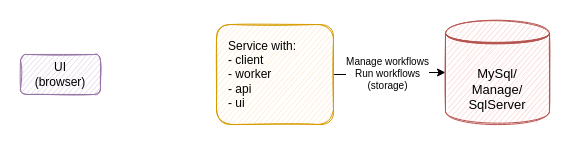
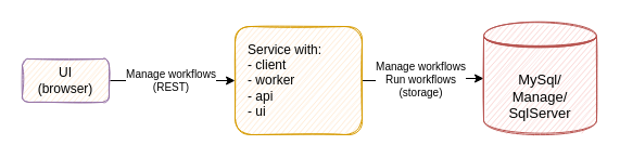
  <mxCell id="0" />
  <mxCell id="1" parent="0" />
  <mxCell id="2" style="edgeStyle=orthogonalEdgeStyle;rounded=0;orthogonalLoop=1;jettySize=auto;html=1;" parent="1" source="4" target="7" edge="1"><mxGeometry relative="1" as="geometry"><mxPoint x="424" y="74" as="targetPoint" /></mxGeometry></mxCell>
  <mxCell id="3" value="Manage workflows&lt;br&gt;Run workflows&lt;br style=&quot;font-size: 10px&quot;&gt;(storage)" style="edgeLabel;html=1;align=center;verticalAlign=middle;resizable=0;points=[];fontSize=10;" parent="2" vertex="1" connectable="0"><mxGeometry x="0.25" y="-1" relative="1" as="geometry"><mxPoint x="-16" y="-1" as="offset" /></mxGeometry></mxCell>
  <mxCell id="4" value="Service with:&lt;br&gt;- client&lt;br&gt;- worker&lt;br&gt;- api&lt;br&gt;- ui" style="rounded=1;whiteSpace=wrap;html=1;fillColor=#ffe6cc;strokeColor=#d79b00;sketch=1;align=left;spacing=12;" parent="1" vertex="1"><mxGeometry x="216" y="24" width="117" height="100" as="geometry" /></mxCell>
+ <mxCell id="5" style="edgeStyle=orthogonalEdgeStyle;rounded=0;orthogonalLoop=1;jettySize=auto;html=1;entryX=0;entryY=0.5;entryDx=0;entryDy=0;" parent="1" source="8" target="4" edge="1"><mxGeometry relative="1" as="geometry"><mxPoint x="145" y="74" as="sourcePoint" /></mxGeometry></mxCell>
+ <mxCell id="6" value="Manage workflows&lt;br style=&quot;font-size: 10px&quot;&gt;(REST)" style="edgeLabel;html=1;align=center;verticalAlign=middle;resizable=0;points=[];fontSize=10;" parent="5" vertex="1" connectable="0"><mxGeometry x="-0.035" y="-3" relative="1" as="geometry"><mxPoint y="-4" as="offset" /></mxGeometry></mxCell>
  <mxCell id="7" value="MySql/&lt;br style=&quot;font-size: 13px;&quot;&gt;Manage/&lt;br style=&quot;font-size: 13px;&quot;&gt;SqlServer" style="shape=datastore;whiteSpace=wrap;html=1;fontSize=13;sketch=1;fillColor=#f8cecc;strokeColor=#b85450;" parent="1" vertex="1"><mxGeometry x="445" y="20" width="104" height="104" as="geometry" /></mxCell>
- <mxCell id="8" value="UI&lt;br&gt;(browser)" style="rounded=1;whiteSpace=wrap;html=1;fillColor=#e1d5e7;strokeColor=#9673a6;sketch=1;" parent="1" vertex="1"><mxGeometry x="20" y="54" width="80" height="40" as="geometry" /></mxCell>
+ <mxCell id="8" value="UI&lt;br&gt;(browser)" style="rounded=1;whiteSpace=wrap;html=1;fillColor=#ffe6cc;strokeColor=#9673a6;sketch=1;" parent="1" vertex="1"><mxGeometry x="20" y="54" width="80" height="40" as="geometry" /></mxCell>
